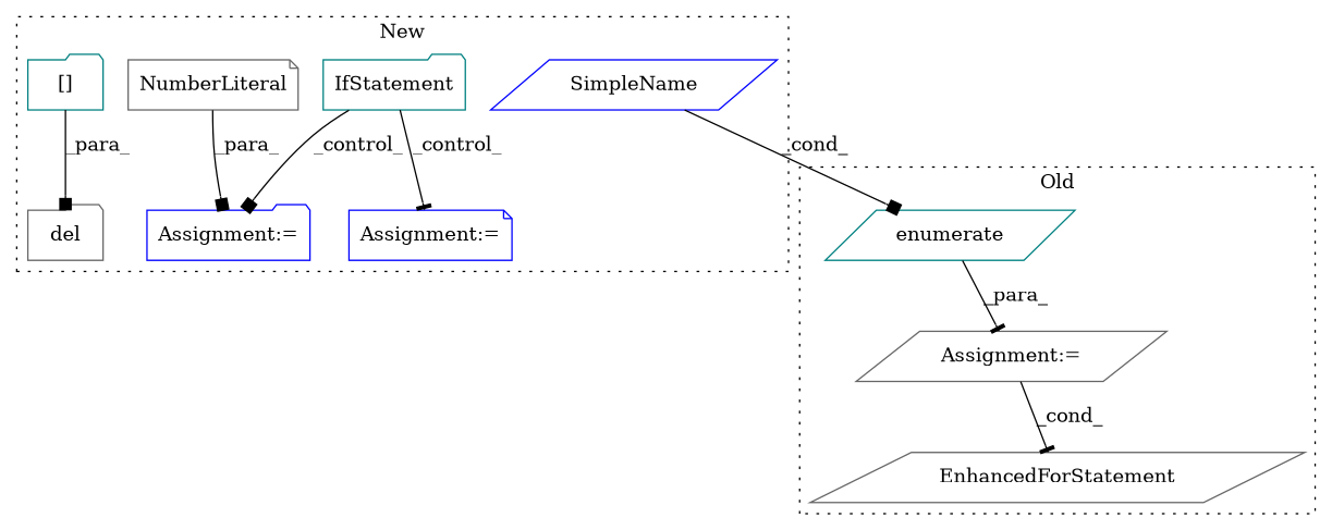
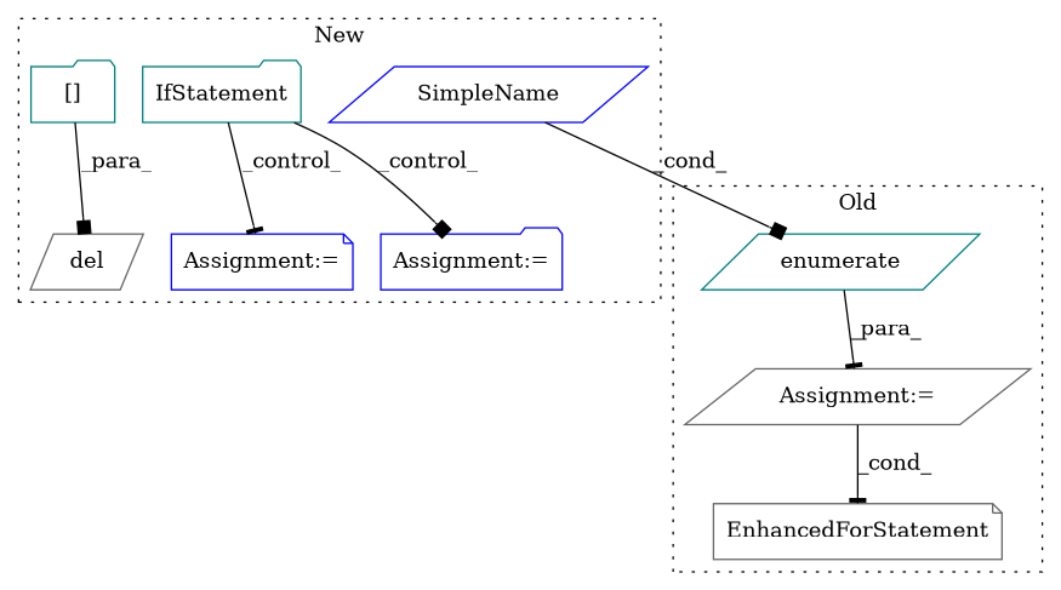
  digraph {
    node [a=7 color=gray40 l=1 s="1578,1684" shape=folder]
    edge [arrowhead=box]
-   n1 [a=32 l="4,1" label=del s="845,871"]
+   n1 [a=32 l="4,1" label=del s="845,871" shape=parallelogram]
    n2 [a=25 color=teal l="8,2" label=IfStatement s="399,429"]
    n3 [a=2 color=teal l="7,1" label="[]" s="849,870"]
    n4 [a=42 color=blue label=SimpleName shape=parallelogram l="" s=""]
    n5 [color=blue label="Assignment:=" s=569]
-   n6 [a=34 label=NumberLiteral s=570 shape=note]
    n7 [color=blue label="Assignment:=" s=449 shape=note]
    n8 [a=32 color=teal l="10,1" label=enumerate s="1661,1683" shape=parallelogram]
-   n9 [a=70 l="71,2" label=EnhancedForStatement shape=parallelogram]
+   n9 [a=70 l="71,2" label=EnhancedForStatement shape=note]
    n10 [l="71,2" label="Assignment:=" shape=parallelogram]
    subgraph cluster_1 {
      label=New
      style=dotted
      n1
      n2
      n3
      n4
      n5
-     n6
      n7
    }
    subgraph cluster_2 {
      label=Old
      style=dotted
      n8
      n9
      n10
    }
    n2 -> n5 [label=_control_]
    n2 -> n7 [arrowhead=tee label=_control_]
    n3 -> n1 [label=_para_]
    n4 -> n8 [label=_cond_]
-   n6 -> n5 [label=_para_]
    n8 -> n10 [arrowhead=tee label=_para_]
    n10 -> n9 [arrowhead=tee label=_cond_]
  }
